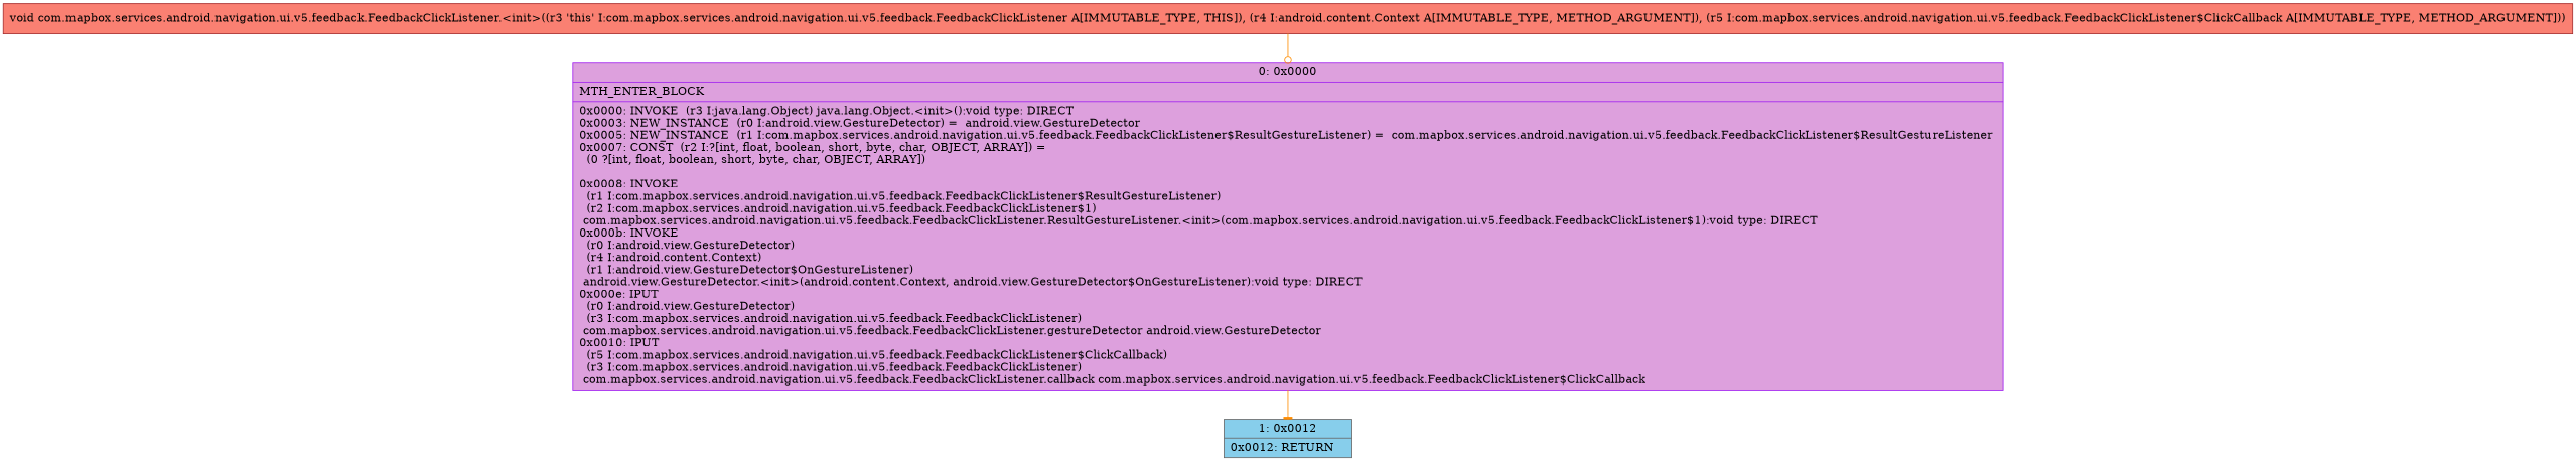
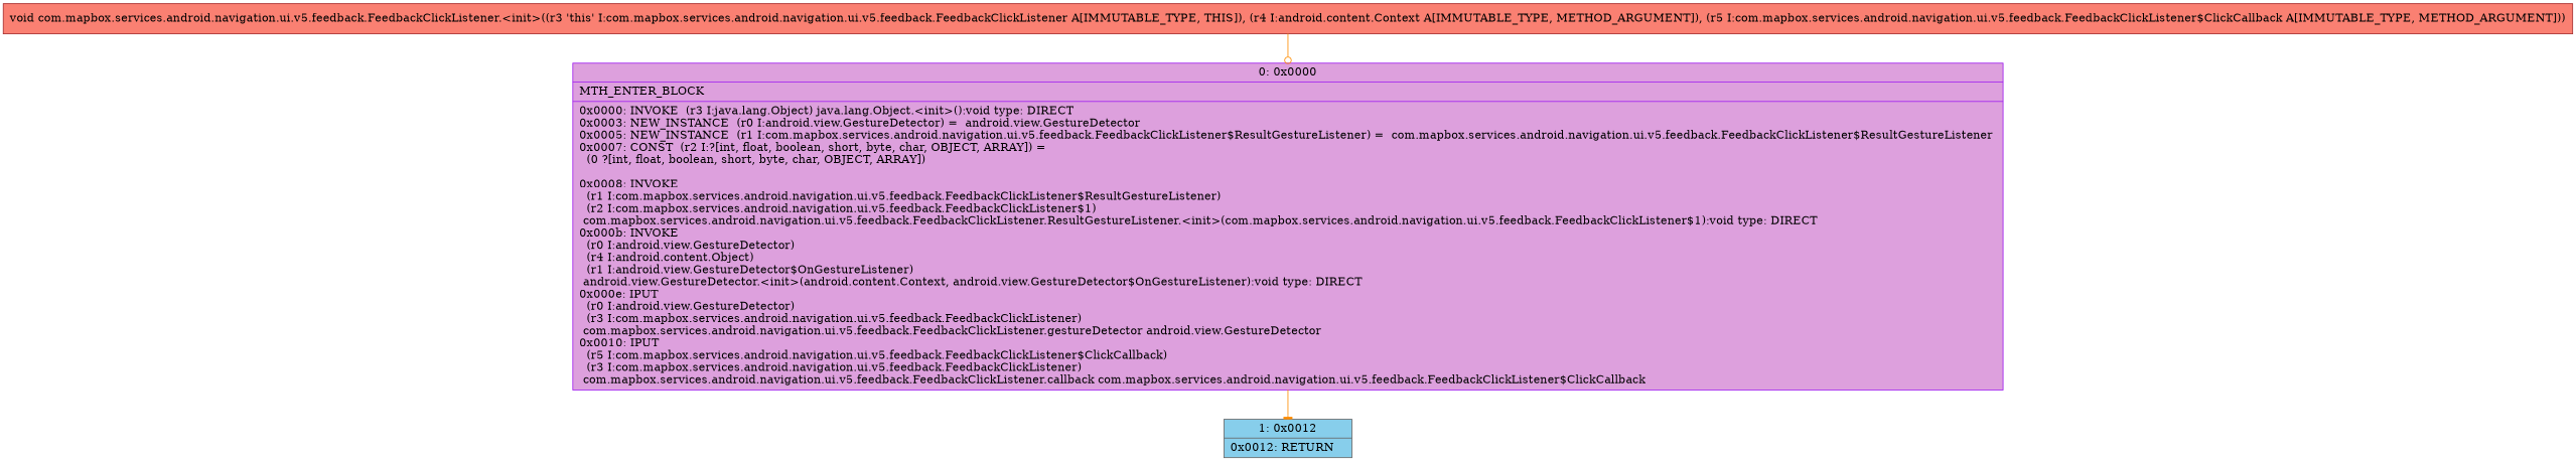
  digraph {
    node [shape=record style=filled]
    edge [color=darkorange style=solid]
-   n1 [label="{0\:\ 0x0000|MTH_ENTER_BLOCK\l|0x0000: INVOKE  (r3 I:java.lang.Object) java.lang.Object.\<init\>():void type: DIRECT \l0x0003: NEW_INSTANCE  (r0 I:android.view.GestureDetector) =  android.view.GestureDetector \l0x0005: NEW_INSTANCE  (r1 I:com.mapbox.services.android.navigation.ui.v5.feedback.FeedbackClickListener$ResultGestureListener) =  com.mapbox.services.android.navigation.ui.v5.feedback.FeedbackClickListener$ResultGestureListener \l0x0007: CONST  (r2 I:?[int, float, boolean, short, byte, char, OBJECT, ARRAY]) = \l  (0 ?[int, float, boolean, short, byte, char, OBJECT, ARRAY])\l \l0x0008: INVOKE  \l  (r1 I:com.mapbox.services.android.navigation.ui.v5.feedback.FeedbackClickListener$ResultGestureListener)\l  (r2 I:com.mapbox.services.android.navigation.ui.v5.feedback.FeedbackClickListener$1)\l com.mapbox.services.android.navigation.ui.v5.feedback.FeedbackClickListener.ResultGestureListener.\<init\>(com.mapbox.services.android.navigation.ui.v5.feedback.FeedbackClickListener$1):void type: DIRECT \l0x000b: INVOKE  \l  (r0 I:android.view.GestureDetector)\l  (r4 I:android.content.Context)\l  (r1 I:android.view.GestureDetector$OnGestureListener)\l android.view.GestureDetector.\<init\>(android.content.Context, android.view.GestureDetector$OnGestureListener):void type: DIRECT \l0x000e: IPUT  \l  (r0 I:android.view.GestureDetector)\l  (r3 I:com.mapbox.services.android.navigation.ui.v5.feedback.FeedbackClickListener)\l com.mapbox.services.android.navigation.ui.v5.feedback.FeedbackClickListener.gestureDetector android.view.GestureDetector \l0x0010: IPUT  \l  (r5 I:com.mapbox.services.android.navigation.ui.v5.feedback.FeedbackClickListener$ClickCallback)\l  (r3 I:com.mapbox.services.android.navigation.ui.v5.feedback.FeedbackClickListener)\l com.mapbox.services.android.navigation.ui.v5.feedback.FeedbackClickListener.callback com.mapbox.services.android.navigation.ui.v5.feedback.FeedbackClickListener$ClickCallback \l}" fillcolor=plum color=purple]
+   n1 [label="{0\:\ 0x0000|MTH_ENTER_BLOCK\l|0x0000: INVOKE  (r3 I:java.lang.Object) java.lang.Object.\<init\>():void type: DIRECT \l0x0003: NEW_INSTANCE  (r0 I:android.view.GestureDetector) =  android.view.GestureDetector \l0x0005: NEW_INSTANCE  (r1 I:com.mapbox.services.android.navigation.ui.v5.feedback.FeedbackClickListener$ResultGestureListener) =  com.mapbox.services.android.navigation.ui.v5.feedback.FeedbackClickListener$ResultGestureListener \l0x0007: CONST  (r2 I:?[int, float, boolean, short, byte, char, OBJECT, ARRAY]) = \l  (0 ?[int, float, boolean, short, byte, char, OBJECT, ARRAY])\l \l0x0008: INVOKE  \l  (r1 I:com.mapbox.services.android.navigation.ui.v5.feedback.FeedbackClickListener$ResultGestureListener)\l  (r2 I:com.mapbox.services.android.navigation.ui.v5.feedback.FeedbackClickListener$1)\l com.mapbox.services.android.navigation.ui.v5.feedback.FeedbackClickListener.ResultGestureListener.\<init\>(com.mapbox.services.android.navigation.ui.v5.feedback.FeedbackClickListener$1):void type: DIRECT \l0x000b: INVOKE  \l  (r0 I:android.view.GestureDetector)\l  (r4 I:android.content.Object)\l  (r1 I:android.view.GestureDetector$OnGestureListener)\l android.view.GestureDetector.\<init\>(android.content.Context, android.view.GestureDetector$OnGestureListener):void type: DIRECT \l0x000e: IPUT  \l  (r0 I:android.view.GestureDetector)\l  (r3 I:com.mapbox.services.android.navigation.ui.v5.feedback.FeedbackClickListener)\l com.mapbox.services.android.navigation.ui.v5.feedback.FeedbackClickListener.gestureDetector android.view.GestureDetector \l0x0010: IPUT  \l  (r5 I:com.mapbox.services.android.navigation.ui.v5.feedback.FeedbackClickListener$ClickCallback)\l  (r3 I:com.mapbox.services.android.navigation.ui.v5.feedback.FeedbackClickListener)\l com.mapbox.services.android.navigation.ui.v5.feedback.FeedbackClickListener.callback com.mapbox.services.android.navigation.ui.v5.feedback.FeedbackClickListener$ClickCallback \l}" fillcolor=plum color=purple]
    n2 [label="{1\:\ 0x0012|0x0012: RETURN   \l}" fillcolor=skyblue color=gray40]
    n3 [label="{void com.mapbox.services.android.navigation.ui.v5.feedback.FeedbackClickListener.\<init\>((r3 'this' I:com.mapbox.services.android.navigation.ui.v5.feedback.FeedbackClickListener A[IMMUTABLE_TYPE, THIS]), (r4 I:android.content.Context A[IMMUTABLE_TYPE, METHOD_ARGUMENT]), (r5 I:com.mapbox.services.android.navigation.ui.v5.feedback.FeedbackClickListener$ClickCallback A[IMMUTABLE_TYPE, METHOD_ARGUMENT])) }" fillcolor=salmon color=brown]
    n1 -> n2 [arrowhead=tee]
    n3 -> n1 [arrowhead=odot]
  }
